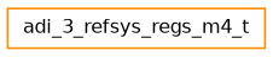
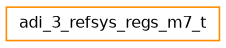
  digraph {
    rankdir=TB
-   n1 [color=darkorange fillcolor=white fontname=Helvetica fontsize=10 height=0.2 label=adi_3_refsys_regs_m4_t shape=record style=filled width=0.4]
+   n1 [color=darkorange fillcolor=white fontname=Helvetica fontsize=10 height=0.2 label=adi_3_refsys_regs_m7_t shape=record style=filled width=0.4]
  }
